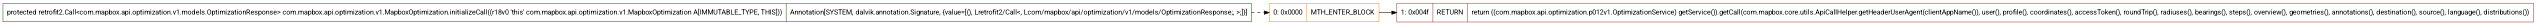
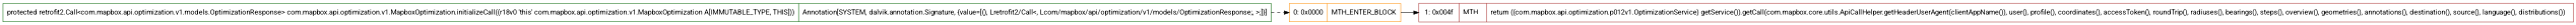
  digraph {
    rankdir=LR
    fontname=Roboto
    node [shape=record fontname=Roboto]
    edge [fontname=Roboto]
    n1 [label="{0\:\ 0x0000|MTH_ENTER_BLOCK\l}" color=darkorange]
-   n2 [label="{1\:\ 0x004f|RETURN\l|return ((com.mapbox.api.optimization.p012v1.OptimizationService) getService()).getCall(com.mapbox.core.utils.ApiCallHelper.getHeaderUserAgent(clientAppName()), user(), profile(), coordinates(), accessToken(), roundTrip(), radiuses(), bearings(), steps(), overview(), geometries(), annotations(), destination(), source(), language(), distributions())\l}" color=brown]
+   n2 [label="{1\:\ 0x004f|MTH\l|return ((com.mapbox.api.optimization.p012v1.OptimizationService) getService()).getCall(com.mapbox.core.utils.ApiCallHelper.getHeaderUserAgent(clientAppName()), user(), profile(), coordinates(), accessToken(), roundTrip(), radiuses(), bearings(), steps(), overview(), geometries(), annotations(), destination(), source(), language(), distributions())\l}" color=brown]
    n3 [label="{protected retrofit2.Call\<com.mapbox.api.optimization.v1.models.OptimizationResponse\> com.mapbox.api.optimization.v1.MapboxOptimization.initializeCall((r18v0 'this' com.mapbox.api.optimization.v1.MapboxOptimization A[IMMUTABLE_TYPE, THIS]))  | Annotation[SYSTEM, dalvik.annotation.Signature, \{value=[(), Lretrofit2\/Call\<, Lcom\/mapbox\/api\/optimization\/v1\/models\/OptimizationResponse;, \>;]\}]\l}" color=darkgreen]
    n1 -> n2 [style=solid]
    n3 -> n1 [style=dashed]
  }
